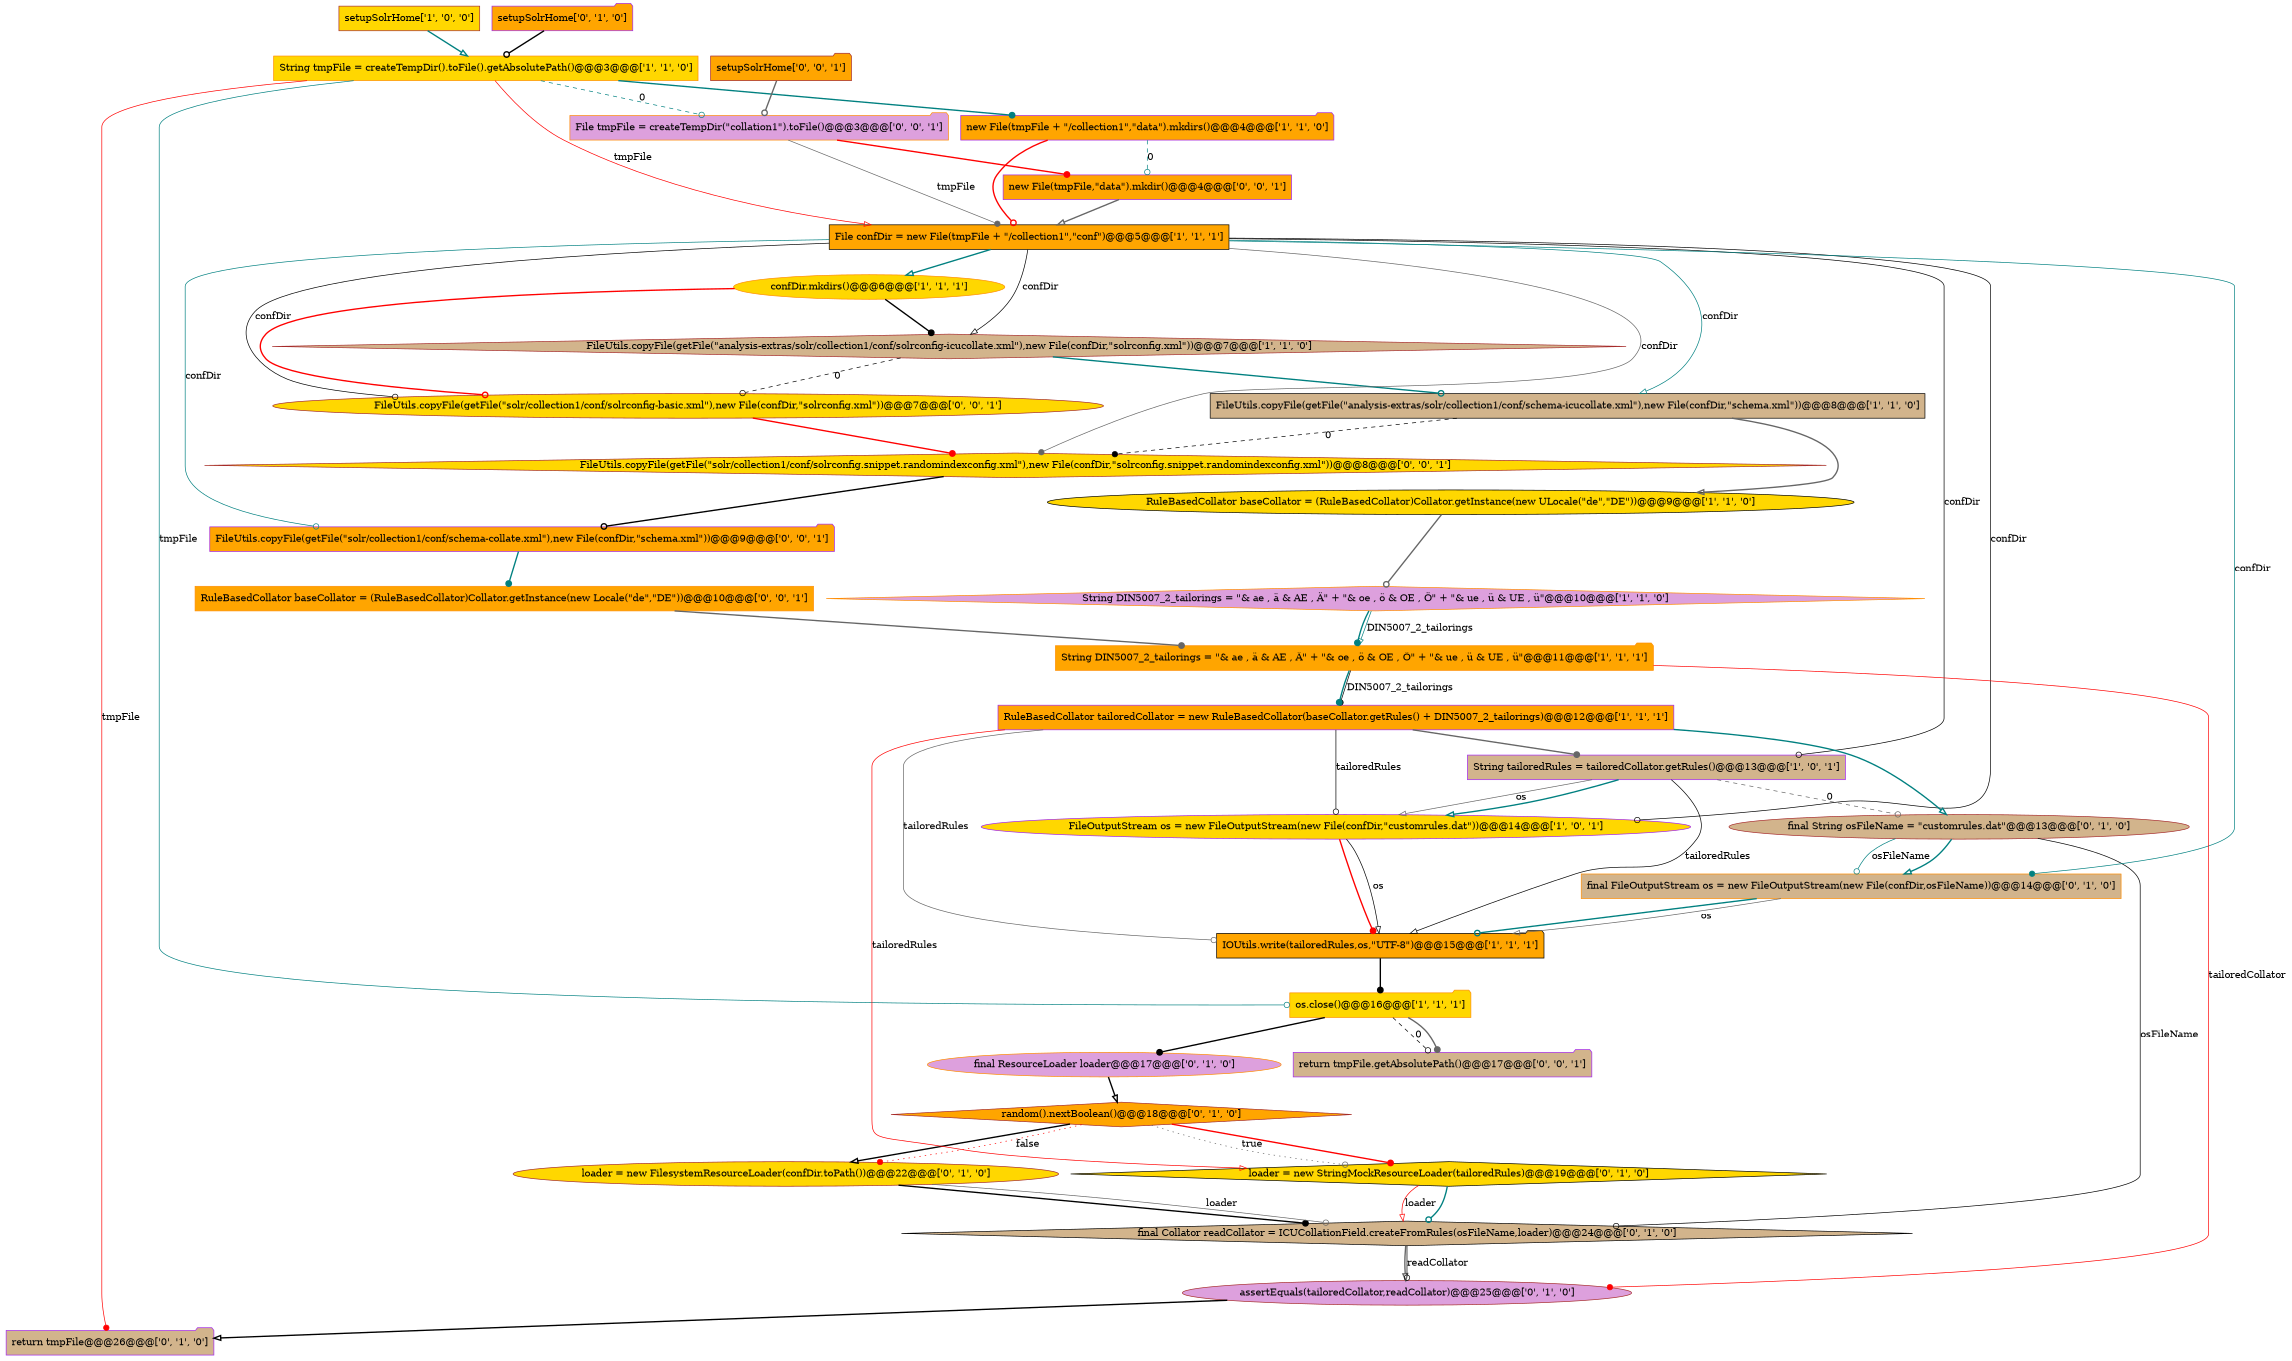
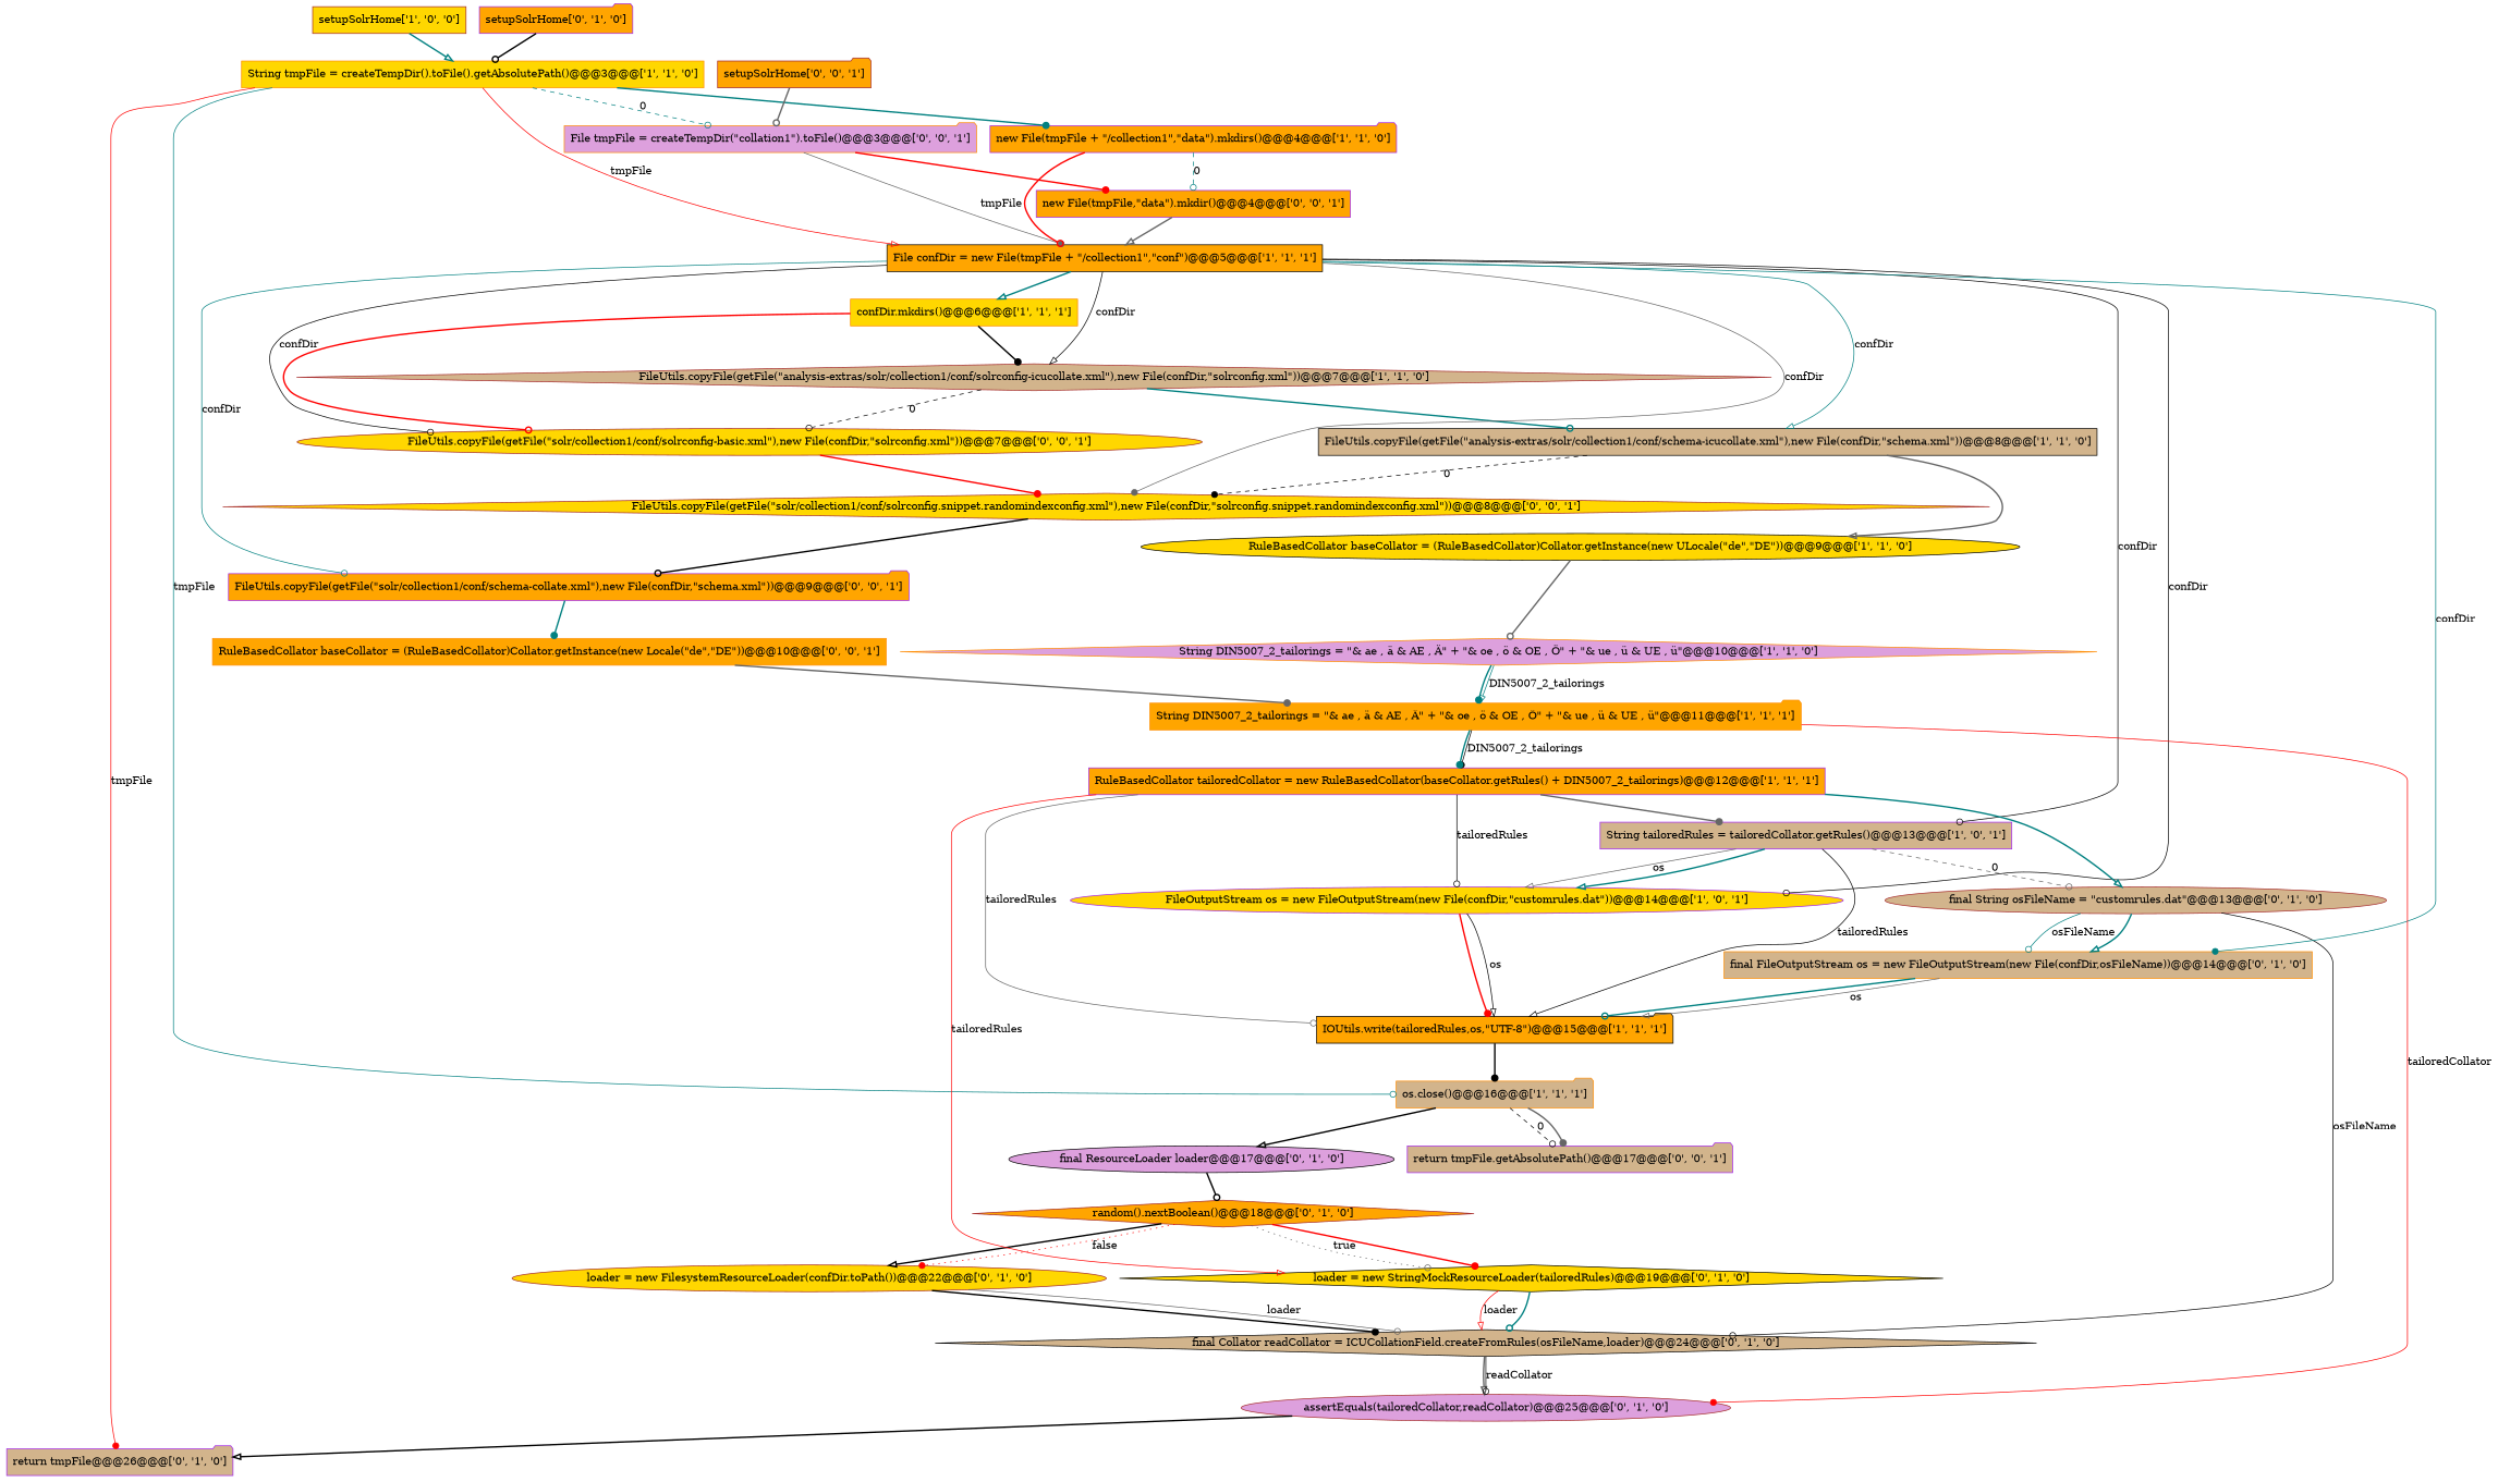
  digraph {
    node [color=brown fillcolor=orange shape=box style=filled]
    edge [arrowhead=odot color=black style=bold]
    n1 [fillcolor=tan label="FileUtils.copyFile(getFile(\"analysis-extras/solr/collection1/conf/solrconfig-icucollate.xml\"),new File(confDir,\"solrconfig.xml\"))@@@7@@@['1', '1', '0']" shape=diamond]
    n2 [color=black fillcolor=tan label="FileUtils.copyFile(getFile(\"analysis-extras/solr/collection1/conf/schema-icucollate.xml\"),new File(confDir,\"schema.xml\"))@@@8@@@['1', '1', '0']"]
    n3 [fillcolor=gold label="FileUtils.copyFile(getFile(\"solr/collection1/conf/solrconfig-basic.xml\"),new File(confDir,\"solrconfig.xml\"))@@@7@@@['0', '0', '1']" shape=ellipse]
    n4 [fillcolor=gold label="FileUtils.copyFile(getFile(\"solr/collection1/conf/solrconfig.snippet.randomindexconfig.xml\"),new File(confDir,\"solrconfig.snippet.randomindexconfig.xml\"))@@@8@@@['0', '0', '1']" shape=diamond]
    n5 [color=black fillcolor=gold label="RuleBasedCollator baseCollator = (RuleBasedCollator)Collator.getInstance(new ULocale(\"de\",\"DE\"))@@@9@@@['1', '1', '0']" shape=ellipse]
    n6 [color=purple fillcolor=tan label="String tailoredRules = tailoredCollator.getRules()@@@13@@@['1', '0', '1']"]
    n7 [fillcolor=tan label="final String osFileName = \"customrules.dat\"@@@13@@@['0', '1', '0']" shape=ellipse]
    n8 [color=black label="IOUtils.write(tailoredRules,os,\"UTF-8\")@@@15@@@['1', '1', '1']" shape=folder]
    n9 [color=purple fillcolor=gold label="FileOutputStream os = new FileOutputStream(new File(confDir,\"customrules.dat\"))@@@14@@@['1', '0', '1']" shape=ellipse]
    n10 [color=black fillcolor=tan label="final Collator readCollator = ICUCollationField.createFromRules(osFileName,loader)@@@24@@@['0', '1', '0']" shape=diamond]
    n11 [color=darkorange fillcolor=tan label="final FileOutputStream os = new FileOutputStream(new File(confDir,osFileName))@@@14@@@['0', '1', '0']"]
-   n12 [color=darkorange fillcolor=gold label="os.close()@@@16@@@['1', '1', '1']" shape=folder]
+   n12 [color=darkorange fillcolor=tan label="os.close()@@@16@@@['1', '1', '1']" shape=folder]
    n13 [color=darkorange fillcolor=gold label="String tmpFile = createTempDir().toFile().getAbsolutePath()@@@3@@@['1', '1', '0']"]
    n14 [color=purple fillcolor=tan label="return tmpFile@@@26@@@['0', '1', '0']" shape=folder]
    n15 [color=black label="File confDir = new File(tmpFile + \"/collection1\",\"conf\")@@@5@@@['1', '1', '1']"]
    n16 [color=darkorange fillcolor=plum label="File tmpFile = createTempDir(\"collation1\").toFile()@@@3@@@['0', '0', '1']" shape=folder]
    n17 [color=purple label="new File(tmpFile + \"/collection1\",\"data\").mkdirs()@@@4@@@['1', '1', '0']" shape=folder]
    n18 [color=purple label="FileUtils.copyFile(getFile(\"solr/collection1/conf/schema-collate.xml\"),new File(confDir,\"schema.xml\"))@@@9@@@['0', '0', '1']" shape=folder]
-   n19 [color=darkorange fillcolor=gold label="confDir.mkdirs()@@@6@@@['1', '1', '1']" shape=ellipse]
+   n19 [color=darkorange fillcolor=gold label="confDir.mkdirs()@@@6@@@['1', '1', '1']"]
    n20 [color=purple fillcolor=tan label="return tmpFile.getAbsolutePath()@@@17@@@['0', '0', '1']" shape=folder]
-   n21 [color=darkorange fillcolor=plum label="final ResourceLoader loader@@@17@@@['0', '1', '0']" shape=ellipse]
+   n21 [color=black fillcolor=plum label="final ResourceLoader loader@@@17@@@['0', '1', '0']" shape=ellipse]
    n22 [color=purple label="new File(tmpFile,\"data\").mkdir()@@@4@@@['0', '0', '1']"]
    n23 [fillcolor=gold label="loader = new FilesystemResourceLoader(confDir.toPath())@@@22@@@['0', '1', '0']" shape=ellipse]
    n24 [fillcolor=plum label="assertEquals(tailoredCollator,readCollator)@@@25@@@['0', '1', '0']" shape=ellipse]
    n25 [color=darkorange label="RuleBasedCollator baseCollator = (RuleBasedCollator)Collator.getInstance(new Locale(\"de\",\"DE\"))@@@10@@@['0', '0', '1']"]
    n26 [color=darkorange label="String DIN5007_2_tailorings = \"& ae , ä & AE , Ä\" + \"& oe , ö & OE , Ö\" + \"& ue , ü & UE , ü\"@@@11@@@['1', '1', '1']" shape=folder]
    n27 [label="random().nextBoolean()@@@18@@@['0', '1', '0']" shape=diamond]
    n28 [color=black fillcolor=gold label="loader = new StringMockResourceLoader(tailoredRules)@@@19@@@['0', '1', '0']" shape=diamond]
    n29 [color=darkorange fillcolor=plum label="String DIN5007_2_tailorings = \"& ae , ä & AE , Ä\" + \"& oe , ö & OE , Ö\" + \"& ue , ü & UE , ü\"@@@10@@@['1', '1', '0']" shape=diamond]
    n30 [color=purple label="RuleBasedCollator tailoredCollator = new RuleBasedCollator(baseCollator.getRules() + DIN5007_2_tailorings)@@@12@@@['1', '1', '1']"]
    n31 [fillcolor=gold label="setupSolrHome['1', '0', '0']"]
    n32 [label="setupSolrHome['0', '0', '1']" shape=folder]
    n33 [color=purple label="setupSolrHome['0', '1', '0']" shape=folder]
    n1 -> n2 [color=teal]
    n1 -> n3 [label=0 style=dashed]
    n2 -> n4 [arrowhead=dot label=0 style=dashed]
    n2 -> n5 [arrowhead=onormal color=gray40]
    n3 -> n4 [arrowhead=dot color=red]
    n4 -> n18
    n5 -> n29 [color=gray40]
    n6 -> n7 [color=gray40 label=0 style=dashed]
    n6 -> n8 [arrowhead=onormal label=tailoredRules style=solid]
    n6 -> n9 [arrowhead=onormal color=gray40 label=os style=solid]
    n6 -> n9 [arrowhead=onormal color=teal]
    n7 -> n10 [label=osFileName style=solid]
    n7 -> n11 [color=teal label=osFileName style=solid]
    n7 -> n11 [arrowhead=onormal color=teal]
    n8 -> n12 [arrowhead=dot]
    n9 -> n8 [arrowhead=dot color=red]
    n9 -> n8 [arrowhead=onormal label=os style=solid]
    n10 -> n24 [arrowhead=onormal color=gray40]
    n10 -> n24 [label=readCollator style=solid]
    n11 -> n8 [color=teal]
    n11 -> n8 [arrowhead=onormal color=gray40 label=os style=solid]
    n12 -> n20 [label=0 style=dashed]
    n12 -> n20 [arrowhead=dot color=gray40]
-   n12 -> n21 [arrowhead=dot]
+   n12 -> n21 [arrowhead=onormal]
    n13 -> n12 [color=teal label=tmpFile style=solid]
    n13 -> n14 [arrowhead=dot color=red label=tmpFile style=solid]
    n13 -> n15 [arrowhead=onormal color=red label=tmpFile style=solid]
    n13 -> n16 [color=teal label=0 style=dashed]
    n13 -> n17 [arrowhead=dot color=teal]
    n15 -> n1 [arrowhead=onormal label=confDir style=solid]
    n15 -> n2 [arrowhead=onormal color=teal label=confDir style=solid]
    n15 -> n3 [label=confDir style=solid]
    n15 -> n4 [arrowhead=dot color=gray40 label=confDir style=solid]
    n15 -> n6 [label=confDir style=solid]
    n15 -> n9 [label=confDir style=solid]
    n15 -> n11 [arrowhead=dot color=teal label=confDir style=solid]
    n15 -> n18 [color=teal label=confDir style=solid]
    n15 -> n19 [arrowhead=onormal color=teal]
    n16 -> n15 [arrowhead=dot color=gray40 label=tmpFile style=solid]
    n16 -> n22 [arrowhead=dot color=red]
    n17 -> n15 [color=red]
    n17 -> n22 [color=teal label=0 style=dashed]
    n18 -> n25 [arrowhead=dot color=teal]
    n19 -> n1 [arrowhead=dot]
    n19 -> n3 [color=red]
-   n21 -> n27 [arrowhead=onormal]
+   n21 -> n27
    n22 -> n15 [arrowhead=onormal color=gray40]
    n23 -> n10 [arrowhead=dot]
    n23 -> n10 [color=gray40 label=loader style=solid]
    n24 -> n14 [arrowhead=onormal]
    n25 -> n26 [arrowhead=dot color=gray40]
    n26 -> n24 [arrowhead=dot color=red label=tailoredCollator style=solid]
    n26 -> n30 [arrowhead=dot label=DIN5007_2_tailorings style=solid]
    n26 -> n30 [arrowhead=dot color=teal]
    n27 -> n23 [arrowhead=onormal]
    n27 -> n23 [arrowhead=dot color=red label=false style=dotted]
    n27 -> n28 [arrowhead=dot color=red]
    n27 -> n28 [color=gray40 label=true style=dotted]
    n28 -> n10 [color=teal]
    n28 -> n10 [arrowhead=onormal color=red label=loader style=solid]
    n29 -> n26 [arrowhead=dot color=teal]
    n29 -> n26 [arrowhead=onormal color=teal label=DIN5007_2_tailorings style=solid]
    n30 -> n6 [arrowhead=dot color=gray40]
    n30 -> n7 [arrowhead=onormal color=teal]
    n30 -> n8 [color=gray40 label=tailoredRules style=solid]
    n30 -> n9 [label=tailoredRules style=solid]
    n30 -> n28 [arrowhead=onormal color=red label=tailoredRules style=solid]
    n31 -> n13 [arrowhead=onormal color=teal]
    n32 -> n16 [color=gray40]
    n33 -> n13
  }
